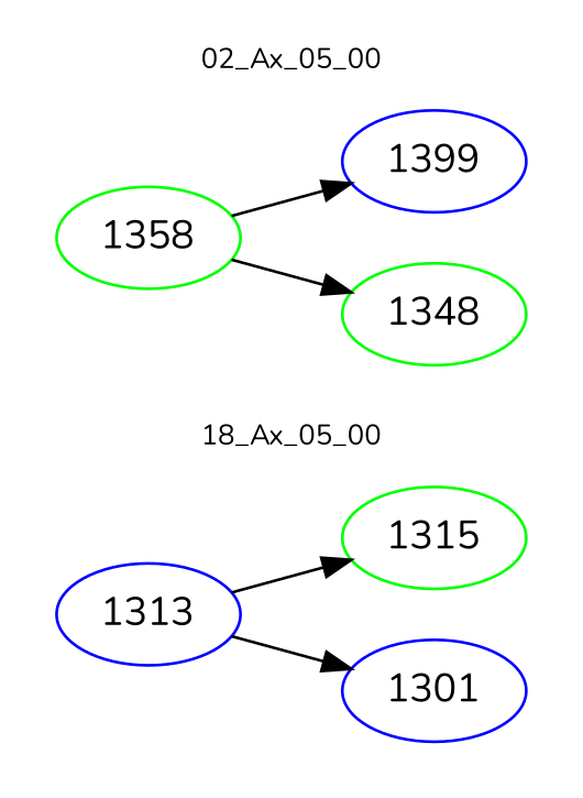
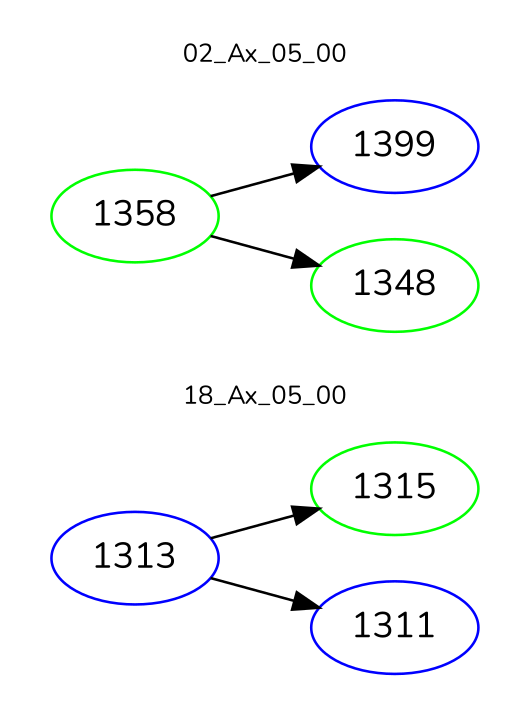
  digraph {
    fontname=Nunito
    rankdir=LR
    node [color=blue fontname=Nunito]
    edge [color=black fontname=Nunito]
    n1 [label=1313]
-   n2 [label=1301]
+   n2 [label=1311]
    n3 [color=green label=1315]
    n4 [color=green label=1358]
    n5 [color=green label=1348]
    n6 [label=1399]
    subgraph cluster_1 {
      color=white
      fontsize=10
      label="18_Ax_05_00"
      n1
      n2
      n3
    }
    subgraph cluster_2 {
      color=white
      fontsize=10
      label="02_Ax_05_00"
      n4
      n5
      n6
    }
    n1 -> n2
    n1 -> n3
    n4 -> n5
    n4 -> n6
  }
